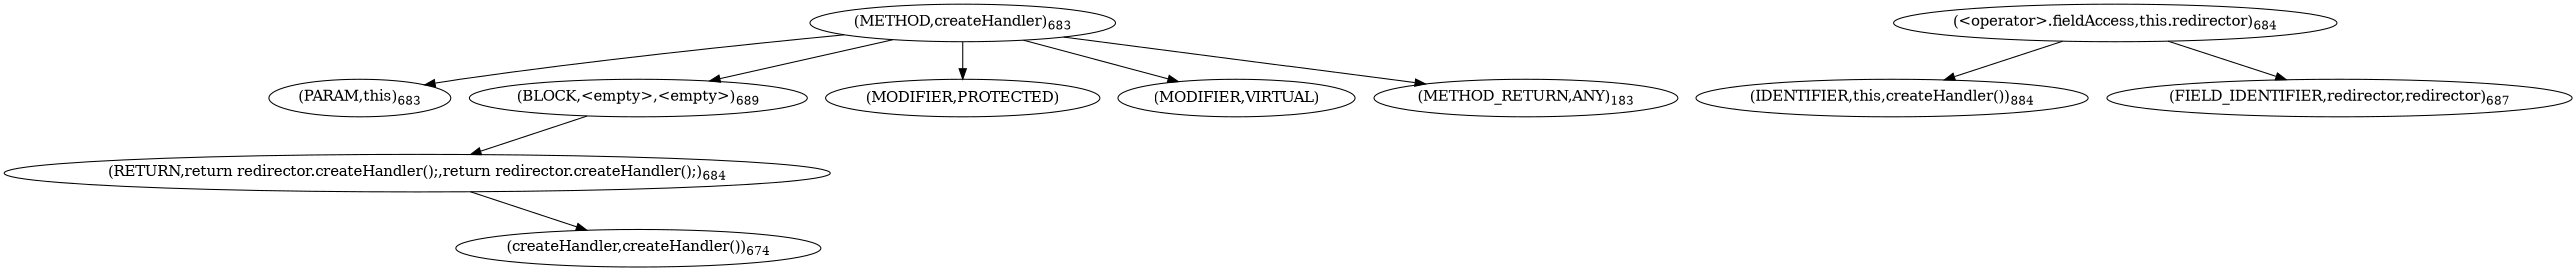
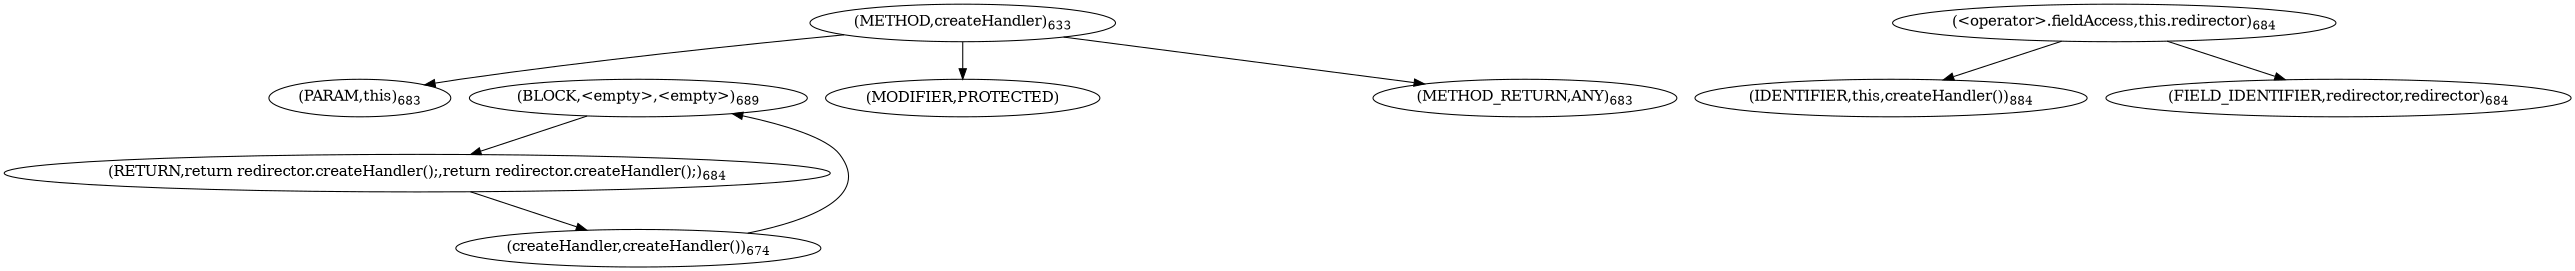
  digraph {
-   n1 [label=<(METHOD,createHandler)<SUB>683</SUB>>]
+   n1 [label=<(METHOD,createHandler)<SUB>633</SUB>>]
    n2 [label=<(PARAM,this)<SUB>683</SUB>>]
    n3 [label=<(BLOCK,&lt;empty&gt;,&lt;empty&gt;)<SUB>689</SUB>>]
    n4 [label=<(MODIFIER,PROTECTED)>]
-   n5 [label=<(MODIFIER,VIRTUAL)>]
-   n6 [label=<(METHOD_RETURN,ANY)<SUB>183</SUB>>]
+   n6 [label=<(METHOD_RETURN,ANY)<SUB>683</SUB>>]
    n7 [label=<(RETURN,return redirector.createHandler();,return redirector.createHandler();)<SUB>684</SUB>>]
    n8 [label=<(createHandler,createHandler())<SUB>674</SUB>>]
    n9 [label=<(&lt;operator&gt;.fieldAccess,this.redirector)<SUB>684</SUB>>]
    n10 [label=<(IDENTIFIER,this,createHandler())<SUB>884</SUB>>]
-   n11 [label=<(FIELD_IDENTIFIER,redirector,redirector)<SUB>687</SUB>>]
+   n11 [label=<(FIELD_IDENTIFIER,redirector,redirector)<SUB>684</SUB>>]
    n1 -> n2
-   n1 -> n3
+   n8 -> n3
    n1 -> n4
-   n1 -> n5
    n1 -> n6
    n3 -> n7
    n7 -> n8
    n9 -> n10
    n9 -> n11
  }
